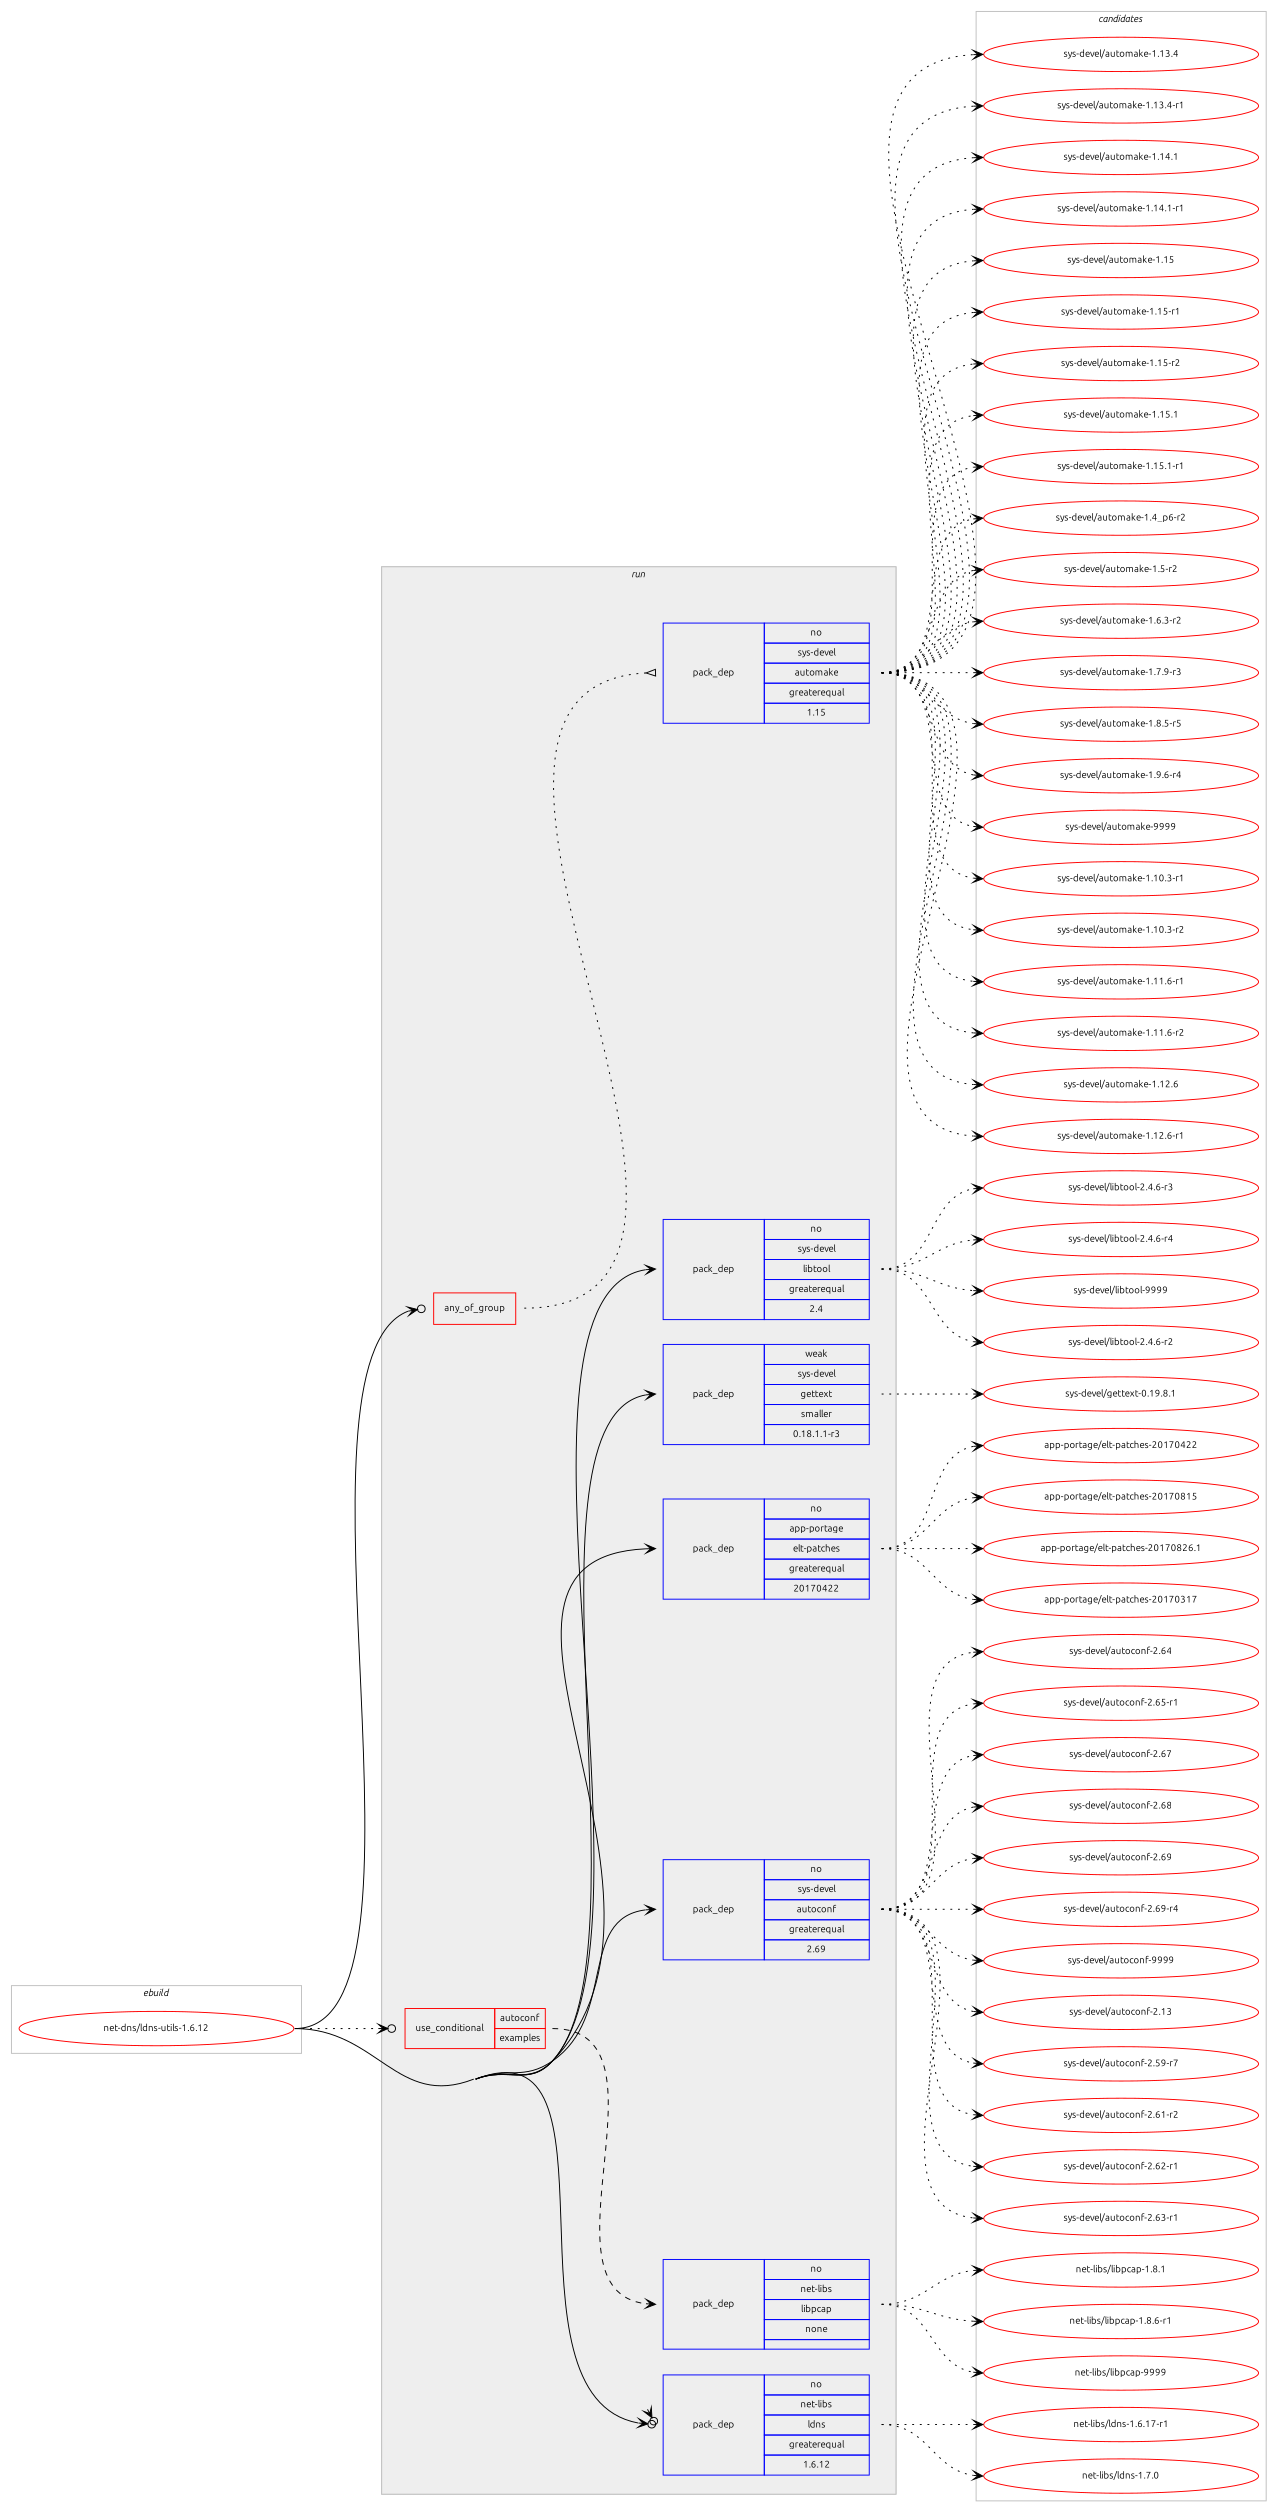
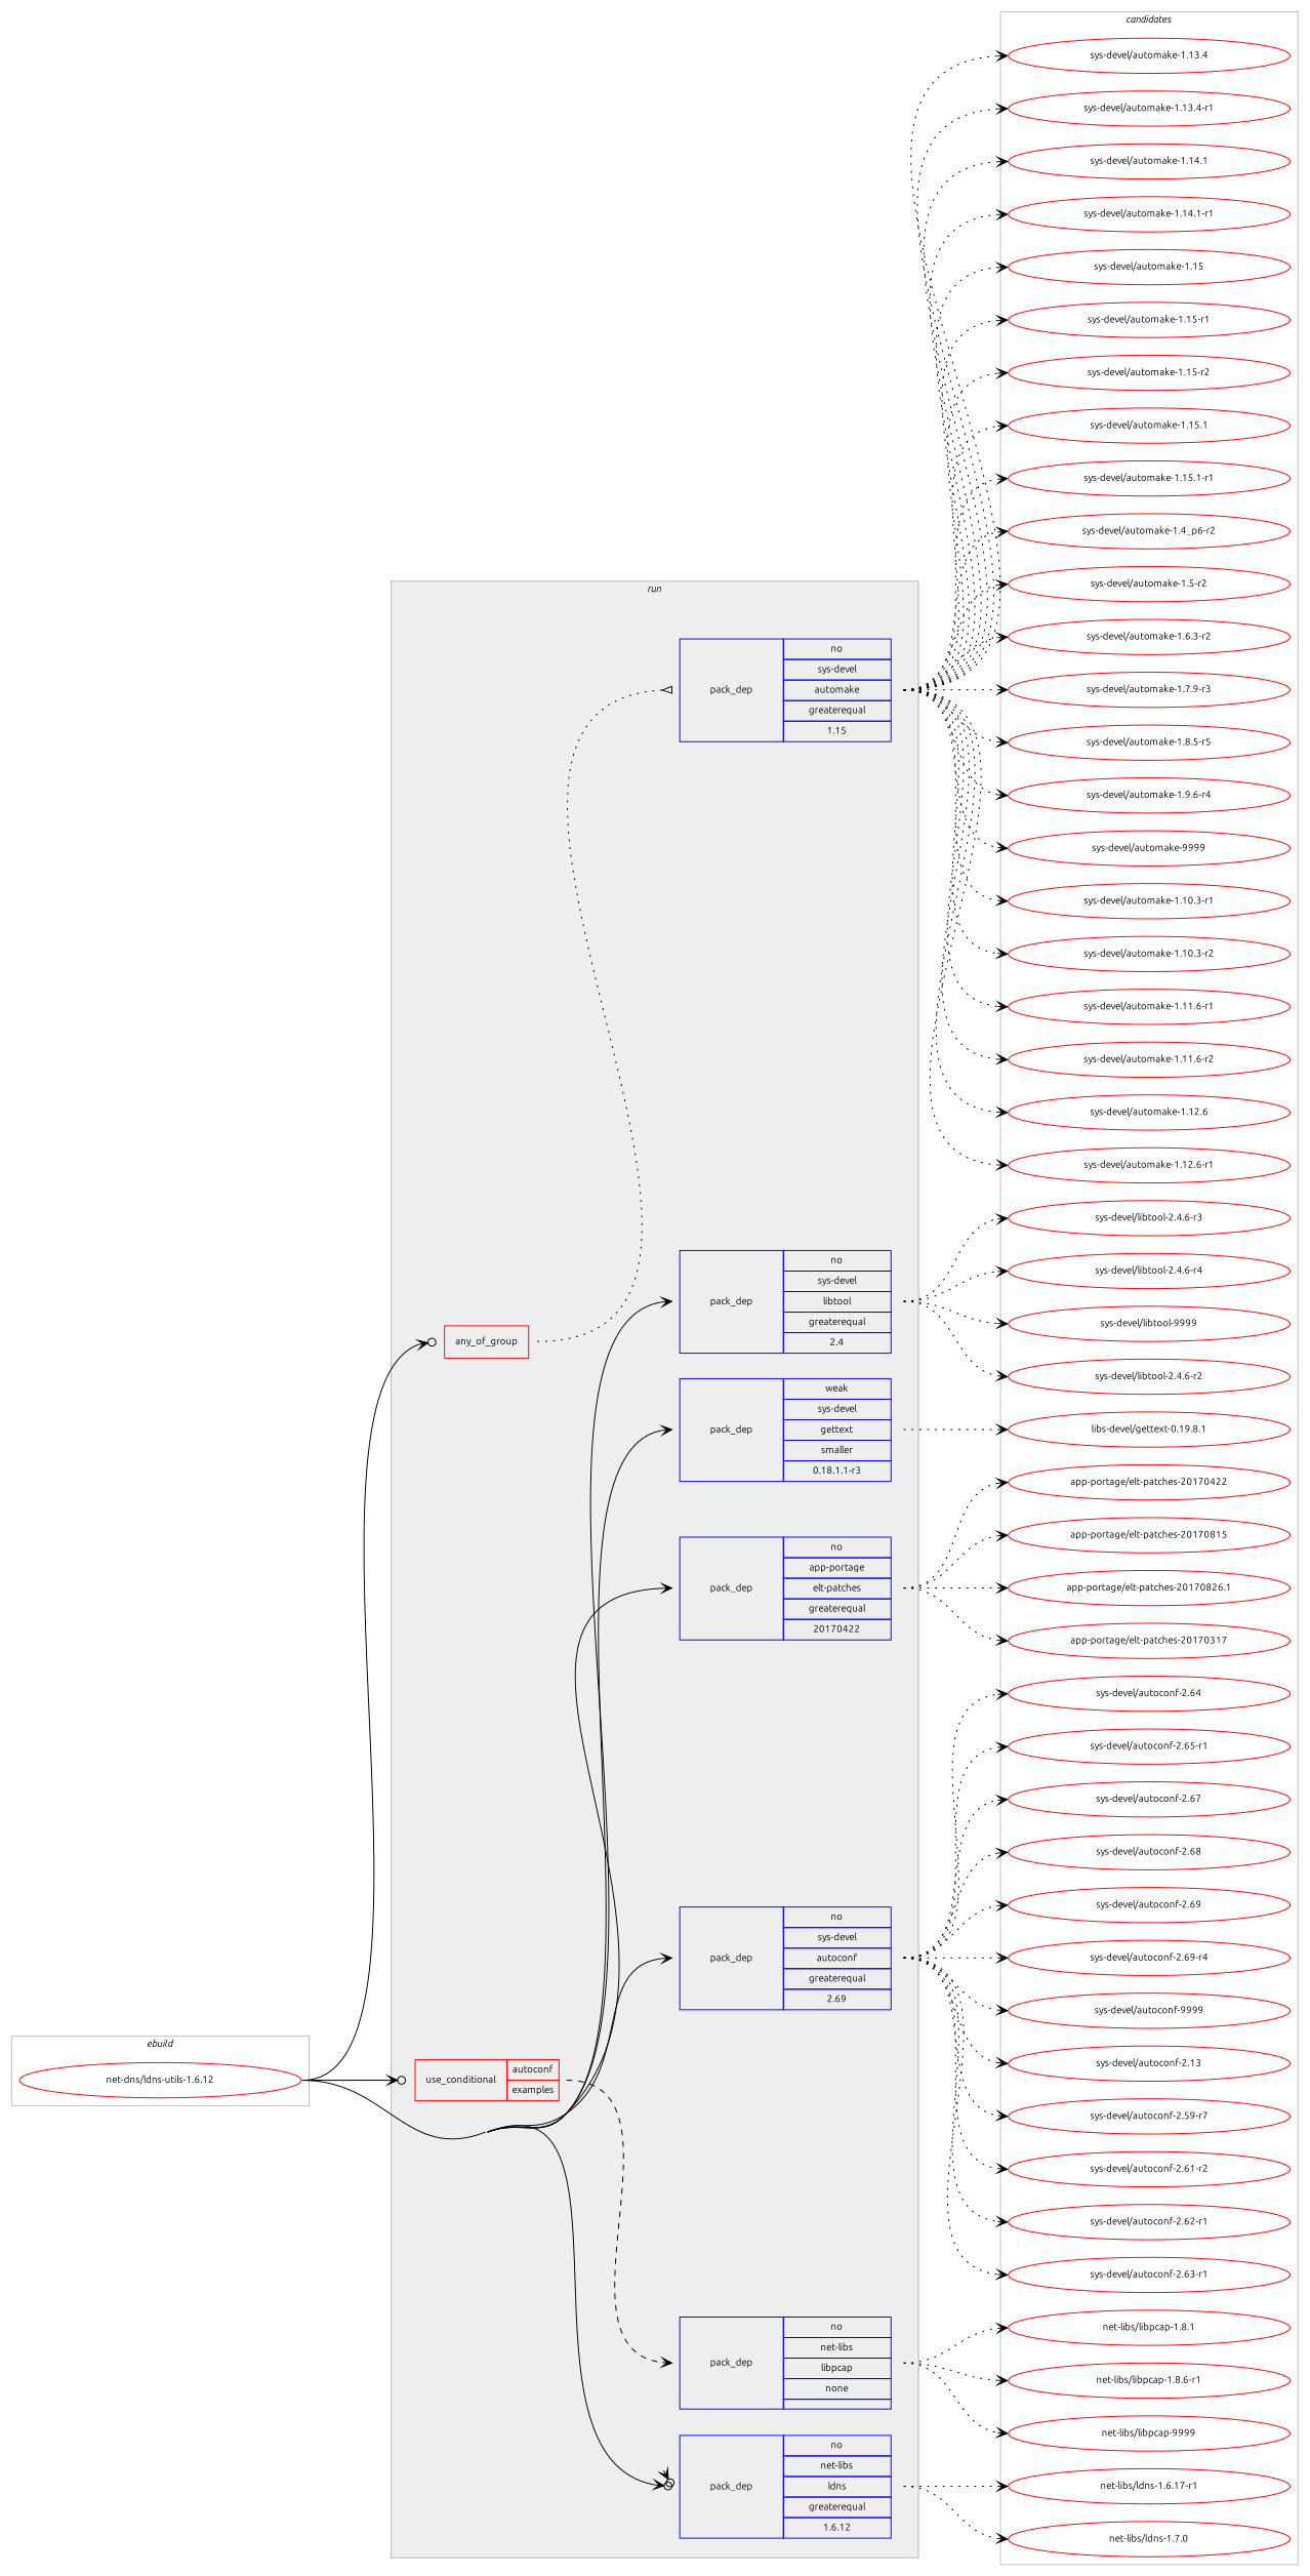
  digraph {
    compound=true
    concentrate=true
    fontname=Ubuntu
    fontsize=10
    newrank=true
    rankdir=LR
    ranksep=1.5
    node [color=red fontname=Ubuntu fontsize=10]
    edge [arrowhead=vee fontname=Ubuntu headport=w style=dotted tailport=e weight=100]
    n1 [label="net-dns/ldns-utils-1.6.12" width=4]
    n2 [color=blue label=<<TABLE BORDER="0" CELLBORDER="1" CELLSPACING="0" CELLPADDING="4" WIDTH="220"><TR><TD ROWSPAN="6" CELLPADDING="30">pack_dep</TD></TR><TR><TD WIDTH="110">no</TD></TR><TR><TD>sys-devel</TD></TR><TR><TD>automake</TD></TR><TR><TD>greaterequal</TD></TR><TR><TD>1.15</TD></TR></TABLE>> shape=none]
    n3 [label=<<TABLE BORDER="0" CELLBORDER="1" CELLSPACING="0" CELLPADDING="4"><TR><TD CELLPADDING="10">any_of_group</TD></TR></TABLE>> shape=none]
    n4 [color=blue label=<<TABLE BORDER="0" CELLBORDER="1" CELLSPACING="0" CELLPADDING="4" WIDTH="220"><TR><TD ROWSPAN="6" CELLPADDING="30">pack_dep</TD></TR><TR><TD WIDTH="110">no</TD></TR><TR><TD>app-portage</TD></TR><TR><TD>elt-patches</TD></TR><TR><TD>greaterequal</TD></TR><TR><TD>20170422</TD></TR></TABLE>> shape=none]
    n5 [color=blue label=<<TABLE BORDER="0" CELLBORDER="1" CELLSPACING="0" CELLPADDING="4" WIDTH="220"><TR><TD ROWSPAN="6" CELLPADDING="30">pack_dep</TD></TR><TR><TD WIDTH="110">no</TD></TR><TR><TD>sys-devel</TD></TR><TR><TD>autoconf</TD></TR><TR><TD>greaterequal</TD></TR><TR><TD>2.69</TD></TR></TABLE>> shape=none]
    n6 [color=blue label=<<TABLE BORDER="0" CELLBORDER="1" CELLSPACING="0" CELLPADDING="4" WIDTH="220"><TR><TD ROWSPAN="6" CELLPADDING="30">pack_dep</TD></TR><TR><TD WIDTH="110">no</TD></TR><TR><TD>sys-devel</TD></TR><TR><TD>libtool</TD></TR><TR><TD>greaterequal</TD></TR><TR><TD>2.4</TD></TR></TABLE>> shape=none]
    n7 [color=blue label=<<TABLE BORDER="0" CELLBORDER="1" CELLSPACING="0" CELLPADDING="4" WIDTH="220"><TR><TD ROWSPAN="6" CELLPADDING="30">pack_dep</TD></TR><TR><TD WIDTH="110">weak</TD></TR><TR><TD>sys-devel</TD></TR><TR><TD>gettext</TD></TR><TR><TD>smaller</TD></TR><TR><TD>0.18.1.1-r3</TD></TR></TABLE>> shape=none]
    n8 [color=blue label=<<TABLE BORDER="0" CELLBORDER="1" CELLSPACING="0" CELLPADDING="4" WIDTH="220"><TR><TD ROWSPAN="6" CELLPADDING="30">pack_dep</TD></TR><TR><TD WIDTH="110">no</TD></TR><TR><TD>net-libs</TD></TR><TR><TD>libpcap</TD></TR><TR><TD>none</TD></TR><TR><TD></TD></TR></TABLE>> shape=none]
    n9 [label=<<TABLE BORDER="0" CELLBORDER="1" CELLSPACING="0" CELLPADDING="4"><TR><TD ROWSPAN="3" CELLPADDING="10">use_conditional</TD></TR><TR><TD>autoconf</TD></TR><TR><TD>examples</TD></TR></TABLE>> shape=none]
    n10 [color=blue label=<<TABLE BORDER="0" CELLBORDER="1" CELLSPACING="0" CELLPADDING="4" WIDTH="220"><TR><TD ROWSPAN="6" CELLPADDING="30">pack_dep</TD></TR><TR><TD WIDTH="110">no</TD></TR><TR><TD>net-libs</TD></TR><TR><TD>ldns</TD></TR><TR><TD>greaterequal</TD></TR><TR><TD>1.6.12</TD></TR></TABLE>> shape=none]
    n11 [label="sys-devel/automake-1.10.3-r1" width=4]
    n12 [label="sys-devel/automake-1.10.3-r2" width=4]
    n13 [label="sys-devel/automake-1.11.6-r1" width=4]
    n14 [label="sys-devel/automake-1.11.6-r2" width=4]
    n15 [label="sys-devel/automake-1.12.6" width=4]
    n16 [label="sys-devel/automake-1.12.6-r1" width=4]
    n17 [label="sys-devel/automake-1.13.4" width=4]
    n18 [label="sys-devel/automake-1.13.4-r1" width=4]
    n19 [label="sys-devel/automake-1.14.1" width=4]
    n20 [label="sys-devel/automake-1.14.1-r1" width=4]
    n21 [label="sys-devel/automake-1.15" width=4]
    n22 [label="sys-devel/automake-1.15-r1" width=4]
    n23 [label="sys-devel/automake-1.15-r2" width=4]
    n24 [label="sys-devel/automake-1.15.1" width=4]
    n25 [label="sys-devel/automake-1.15.1-r1" width=4]
    n26 [label="sys-devel/automake-1.4_p6-r2" width=4]
    n27 [label="sys-devel/automake-1.5-r2" width=4]
    n28 [label="sys-devel/automake-1.6.3-r2" width=4]
    n29 [label="sys-devel/automake-1.7.9-r3" width=4]
    n30 [label="sys-devel/automake-1.8.5-r5" width=4]
    n31 [label="sys-devel/automake-1.9.6-r4" width=4]
    n32 [label="sys-devel/automake-9999" width=4]
    n33 [label="app-portage/elt-patches-20170317" width=4]
    n34 [label="app-portage/elt-patches-20170422" width=4]
    n35 [label="app-portage/elt-patches-20170815" width=4]
    n36 [label="app-portage/elt-patches-20170826.1" width=4]
    n37 [label="sys-devel/autoconf-2.13" width=4]
    n38 [label="sys-devel/autoconf-2.59-r7" width=4]
    n39 [label="sys-devel/autoconf-2.61-r2" width=4]
    n40 [label="sys-devel/autoconf-2.62-r1" width=4]
    n41 [label="sys-devel/autoconf-2.63-r1" width=4]
    n42 [label="sys-devel/autoconf-2.64" width=4]
    n43 [label="sys-devel/autoconf-2.65-r1" width=4]
    n44 [label="sys-devel/autoconf-2.67" width=4]
    n45 [label="sys-devel/autoconf-2.68" width=4]
    n46 [label="sys-devel/autoconf-2.69" width=4]
    n47 [label="sys-devel/autoconf-2.69-r4" width=4]
    n48 [label="sys-devel/autoconf-9999" width=4]
    n49 [label="sys-devel/libtool-2.4.6-r2" width=4]
    n50 [label="sys-devel/libtool-2.4.6-r3" width=4]
    n51 [label="sys-devel/libtool-2.4.6-r4" width=4]
    n52 [label="sys-devel/libtool-9999" width=4]
-   n53 [label="sys-devel/gettext-0.19.8.1" width=4]
+   n53 [label="libs-devel/gettext-0.19.8.1" width=4]
    n54 [label="net-libs/libpcap-1.8.1" width=4]
    n55 [label="net-libs/libpcap-1.8.6-r1" width=4]
    n56 [label="net-libs/libpcap-9999" width=4]
    n57 [label="net-libs/ldns-1.6.17-r1" width=4]
    n58 [label="net-libs/ldns-1.7.0" width=4]
    subgraph cluster_1 {
      color=gray
      label=<<i>ebuild</i>>
      rank=same
      n1
    }
    subgraph cluster_2 {
      color=gray
      label=<<i>dependencies</i>>
      subgraph cluster_3 {
        color=gray
        fillcolor="#eeeeee"
        label=<<i>compile</i>>
        style=filled
        subgraph sub_4 {
          color=gray
          fillcolor="#eeeeee"
          label=<<i>compile</i>>
          style=filled
          n3
          subgraph sub_5 {
            color=gray
            fillcolor="#eeeeee"
            label=<<i>compile</i>>
            style=filled
            n2
          }
        }
        subgraph sub_6 {
          color=gray
          fillcolor="#eeeeee"
          label=<<i>compile</i>>
          style=filled
          n4
        }
        subgraph sub_7 {
          color=gray
          fillcolor="#eeeeee"
          label=<<i>compile</i>>
          style=filled
          n5
        }
        subgraph sub_8 {
          color=gray
          fillcolor="#eeeeee"
          label=<<i>compile</i>>
          style=filled
          n6
        }
        subgraph sub_9 {
          color=gray
          fillcolor="#eeeeee"
          label=<<i>compile</i>>
          style=filled
          n7
        }
      }
      subgraph cluster_10 {
        color=gray
        fillcolor="#eeeeee"
        label=<<i>compile and run</i>>
        style=filled
        subgraph sub_11 {
          color=gray
          fillcolor="#eeeeee"
          label=<<i>compile and run</i>>
          style=filled
          n9
          subgraph sub_12 {
            color=gray
            fillcolor="#eeeeee"
            label=<<i>compile and run</i>>
            style=filled
            n8
          }
        }
        subgraph sub_13 {
          color=gray
          fillcolor="#eeeeee"
          label=<<i>compile and run</i>>
          style=filled
          n10
        }
      }
      subgraph cluster_14 {
        color=gray
        fillcolor="#eeeeee"
        label=<<i>run</i>>
        style=filled
      }
    }
    subgraph cluster_15 {
      color=gray
      label=<<i>candidates</i>>
      rank=same
      subgraph sub_16 {
        color=black
        label=<<i>candidates</i>>
        nodesep=1
        rank=same
        n11
        n12
        n13
        n14
        n15
        n16
        n17
        n18
        n19
        n20
        n21
        n22
        n23
        n24
        n25
        n26
        n27
        n28
        n29
        n30
        n31
        n32
      }
      subgraph sub_17 {
        color=black
        label=<<i>candidates</i>>
        nodesep=1
        rank=same
        n33
        n34
        n35
        n36
      }
      subgraph sub_18 {
        color=black
        label=<<i>candidates</i>>
        nodesep=1
        rank=same
        n37
        n38
        n39
        n40
        n41
        n42
        n43
        n44
        n45
        n46
        n47
        n48
      }
      subgraph sub_19 {
        color=black
        label=<<i>candidates</i>>
        nodesep=1
        rank=same
        n49
        n50
        n51
        n52
      }
      subgraph sub_20 {
        color=black
        label=<<i>candidates</i>>
        nodesep=1
        rank=same
        n53
      }
      subgraph sub_21 {
        color=black
        label=<<i>candidates</i>>
        nodesep=1
        rank=same
        n54
        n55
        n56
      }
      subgraph sub_22 {
        color=black
        label=<<i>candidates</i>>
        nodesep=1
        rank=same
        n57
        n58
      }
    }
    n1 -> n3 [arrowhead=odotvee style=solid weight=20]
    n1 -> n4 [style=solid weight=20]
    n1 -> n5 [style=solid weight=20]
    n1 -> n6 [style=solid weight=20]
    n1 -> n7 [style=solid weight=20]
-   n1 -> n9 [arrowhead=odotvee weight=20]
+   n1 -> n9 [arrowhead=odotvee style=solid weight=20]
    n1 -> n10 [arrowhead=odotvee style=solid weight=20]
    n2 -> n11
    n2 -> n12
    n2 -> n13
    n2 -> n14
    n2 -> n15
    n2 -> n16
    n2 -> n17
    n2 -> n18
    n2 -> n19
    n2 -> n20
    n2 -> n21
    n2 -> n22
    n2 -> n23
    n2 -> n24
    n2 -> n25
    n2 -> n26
    n2 -> n27
    n2 -> n28
    n2 -> n29
    n2 -> n30
    n2 -> n31
    n2 -> n32
    n3 -> n2 [arrowhead=oinv weight=20]
    n4 -> n33
    n4 -> n34
    n4 -> n35
    n4 -> n36
    n5 -> n37
    n5 -> n38
    n5 -> n39
    n5 -> n40
    n5 -> n41
    n5 -> n42
    n5 -> n43
    n5 -> n44
    n5 -> n45
    n5 -> n46
    n5 -> n47
    n5 -> n48
    n6 -> n49
    n6 -> n50
    n6 -> n51
    n6 -> n52
    n7 -> n53
    n8 -> n54
    n8 -> n55
    n8 -> n56
    n9 -> n8 [style=dashed weight=20]
    n10 -> n57
    n10 -> n58
  }
